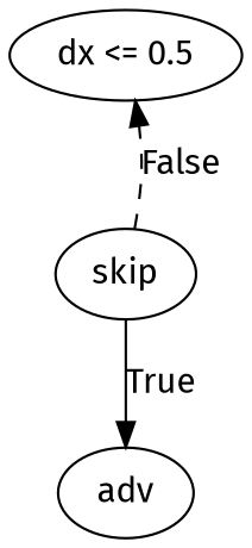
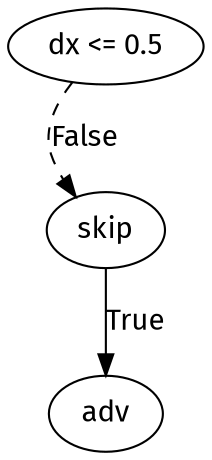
  digraph {
    fontname="Fira Sans"
    node [fontname="Fira Sans"]
    edge [fontname="Fira Sans"]
    n1 [label="dx <= 0.5"]
    n2 [label=skip]
    n3 [label=adv]
-   n2 -> n1 [label=False style=dashed]
+   n1 -> n2 [label=False style=dashed]
    n2 -> n3 [label=True]
  }
